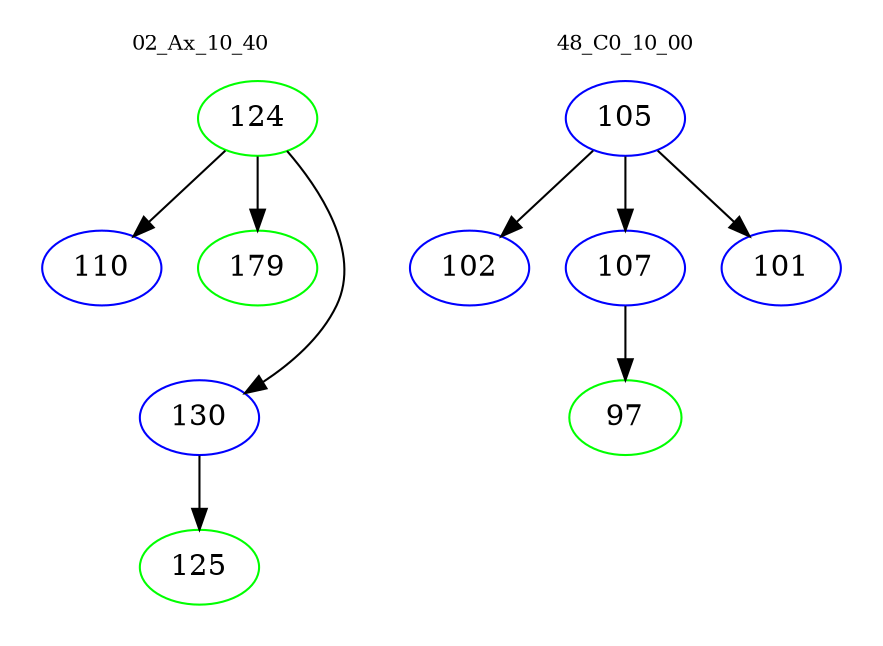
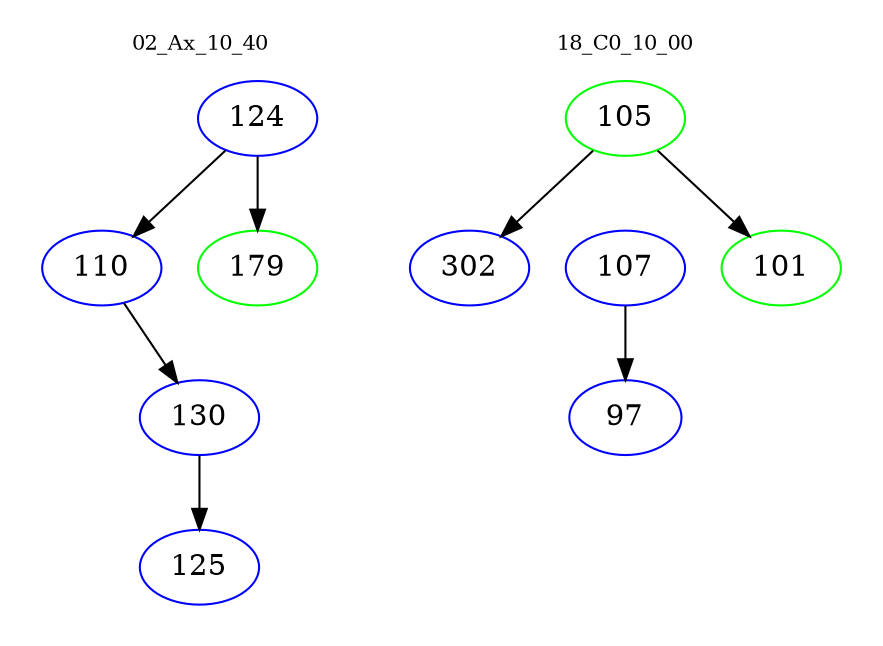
  digraph {
    node [color=blue]
    edge [color=black]
-   n1 [color=green label=124]
+   n1 [label=124]
    n2 [label=110]
    n3 [color=green label=179]
    n4 [label=130]
-   n5 [color=green label=125]
-   n6 [label=105]
-   n7 [label=102]
+   n5 [label=125]
+   n6 [color=green label=105]
+   n7 [label=302]
    n8 [label=107]
-   n9 [label=101]
-   n10 [color=green label=97]
+   n9 [color=green label=101]
+   n10 [label=97]
    subgraph cluster_1 {
      color=white
      fontsize=10
      label="02_Ax_10_40"
      n1
      n2
      n3
      n4
      n5
    }
    subgraph cluster_2 {
      color=white
      fontsize=10
-     label="48_C0_10_00"
+     label="18_C0_10_00"
      n6
      n7
      n8
      n9
      n10
    }
    n1 -> n2
    n1 -> n3
-   n1 -> n4
+   n2 -> n4
    n4 -> n5
    n6 -> n7
-   n6 -> n8
    n6 -> n9
    n8 -> n10
  }
